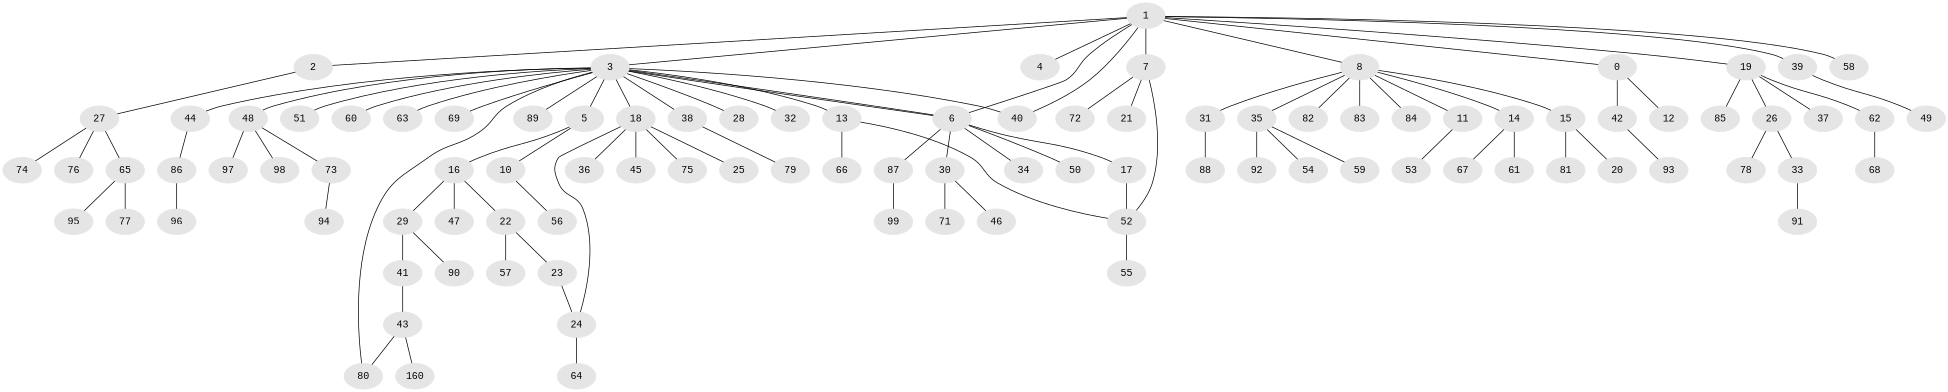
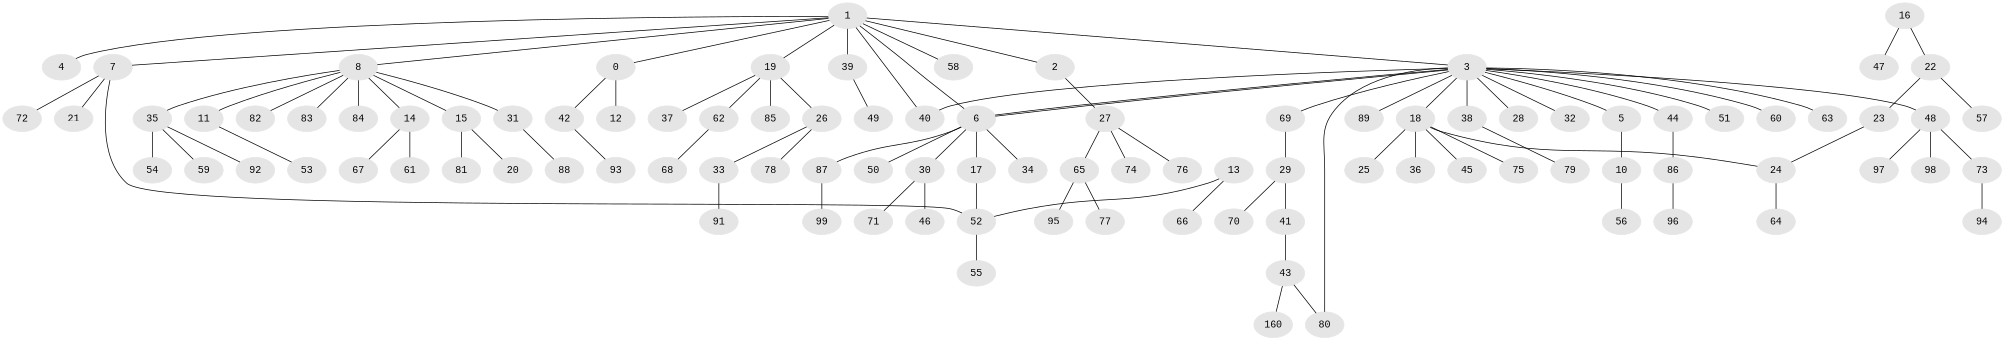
  graph {
    fontname="Liberation Mono"
    node [color=gray90 fontname="Liberation Mono" style=filled]
    edge [fontname="Liberation Mono"]
    1
    2
    3
    4
    6
    7
    8
    n8 [label=0]
    19
    39
    40
    58
    27
    5
    13
    18
    28
    32
    38
    44
    48
    51
    60
    63
    69
    80
    89
    17
    30
    34
    50
    87
    21
    52
    72
    11
    14
    15
    31
    35
    82
    83
    84
    12
    42
    26
    37
    62
    85
    49
    65
    74
    76
    10
    16
    66
    24
    25
    36
    45
    75
    79
    86
    73
    97
    98
    56
    22
    29
    47
    46
    71
    99
    55
    53
    61
    67
    20
    81
    88
    54
    59
    92
    93
    23
    57
    41
-   90
+   90 [label=70]
    64
    33
    78
    68
    91
    77
    95
    43
    n97 [label=160]
    96
    94
    1 -- 2
    1 -- 3
    1 -- 4
    1 -- 6
    1 -- 7
    1 -- 8
    1 -- n8
    1 -- 19
    1 -- 39
    1 -- 40
    1 -- 58
    2 -- 27
    3 -- 6
    3 -- 6
    3 -- 40
    3 -- 5
-   3 -- 13
    3 -- 18
    3 -- 28
    3 -- 32
    3 -- 38
    3 -- 44
    3 -- 48
    3 -- 51
    3 -- 60
    3 -- 63
    3 -- 69
    3 -- 80
    3 -- 89
    6 -- 17
    6 -- 30
    6 -- 34
    6 -- 50
    6 -- 87
    7 -- 21
    7 -- 52
    7 -- 72
    8 -- 11
    8 -- 14
    8 -- 15
    8 -- 31
    8 -- 35
    8 -- 82
    8 -- 83
    8 -- 84
    n8 -- 12
    n8 -- 42
    19 -- 26
    19 -- 37
    19 -- 62
    19 -- 85
    39 -- 49
    27 -- 65
    27 -- 74
    27 -- 76
    5 -- 10
-   5 -- 16
    13 -- 52
    13 -- 66
    18 -- 24
    18 -- 25
    18 -- 36
    18 -- 45
    18 -- 75
    38 -- 79
    44 -- 86
    48 -- 73
    48 -- 97
    48 -- 98
    17 -- 52
    30 -- 46
    30 -- 71
    87 -- 99
    52 -- 55
    11 -- 53
    14 -- 61
    14 -- 67
    15 -- 20
    15 -- 81
    31 -- 88
    35 -- 54
    35 -- 59
    35 -- 92
    42 -- 93
    26 -- 33
    26 -- 78
    62 -- 68
    65 -- 77
    65 -- 95
    10 -- 56
    16 -- 22
-   16 -- 29
+   69 -- 29
    16 -- 47
    24 -- 64
    86 -- 96
    73 -- 94
    22 -- 23
    22 -- 57
    29 -- 41
    29 -- 90
    23 -- 24
    41 -- 43
    33 -- 91
    43 -- 80
    43 -- n97
  }
